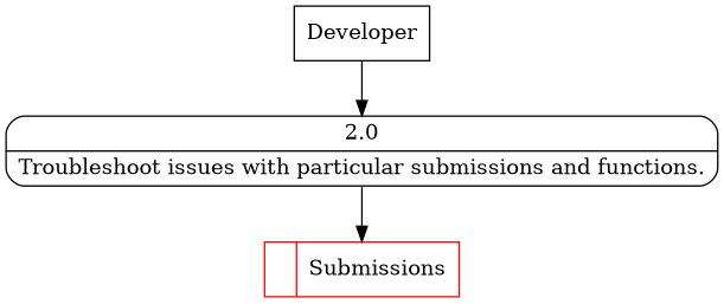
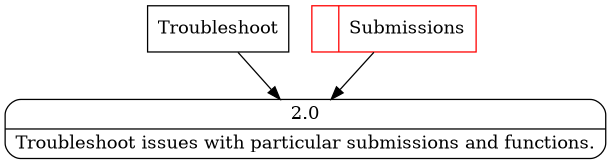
  digraph {
-   n1 [label=Developer shape=box]
+   n1 [label=Troubleshoot shape=box]
    n2 [label="{<f0> 2.0|<f1> Troubleshoot issues with particular submissions and functions. }" shape=Mrecord]
    n3 [color=red label="<f0>  |<f1> Submissions " shape=record]
    n1 -> n2
-   n2 -> n3
+   n3 -> n2
  }
